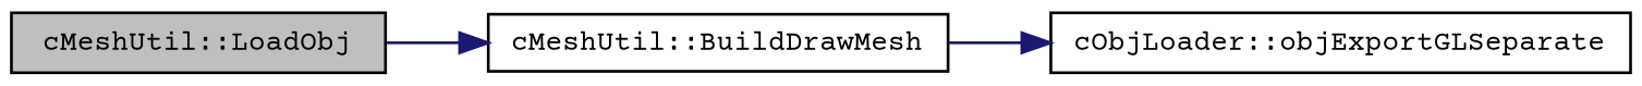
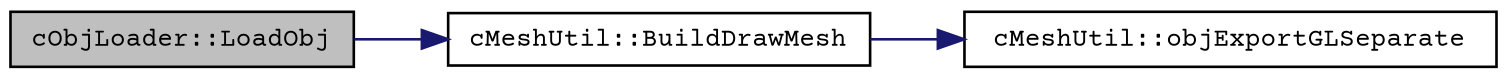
  digraph {
    fontname="Courier Prime"
    rankdir=LR
    node [color=black fillcolor=white fontname="Courier Prime" fontsize=10 shape=record style=filled]
    edge [color=midnightblue fontname="Courier Prime" fontsize=10 labelfontname=Helvetica labelfontsize=10 style=solid]
-   n1 [fillcolor=grey75 fontcolor=black height=0.2 label="cMeshUtil::LoadObj" width=0.4]
+   n1 [fillcolor=grey75 fontcolor=black height=0.2 label="cObjLoader::LoadObj" width=0.4]
    n2 [height=0.2 label="cMeshUtil::BuildDrawMesh" width=0.4]
-   n3 [height=0.2 label="cObjLoader::objExportGLSeparate" width=0.4]
+   n3 [height=0.2 label="cMeshUtil::objExportGLSeparate" width=0.4]
    n1 -> n2
    n2 -> n3
  }
